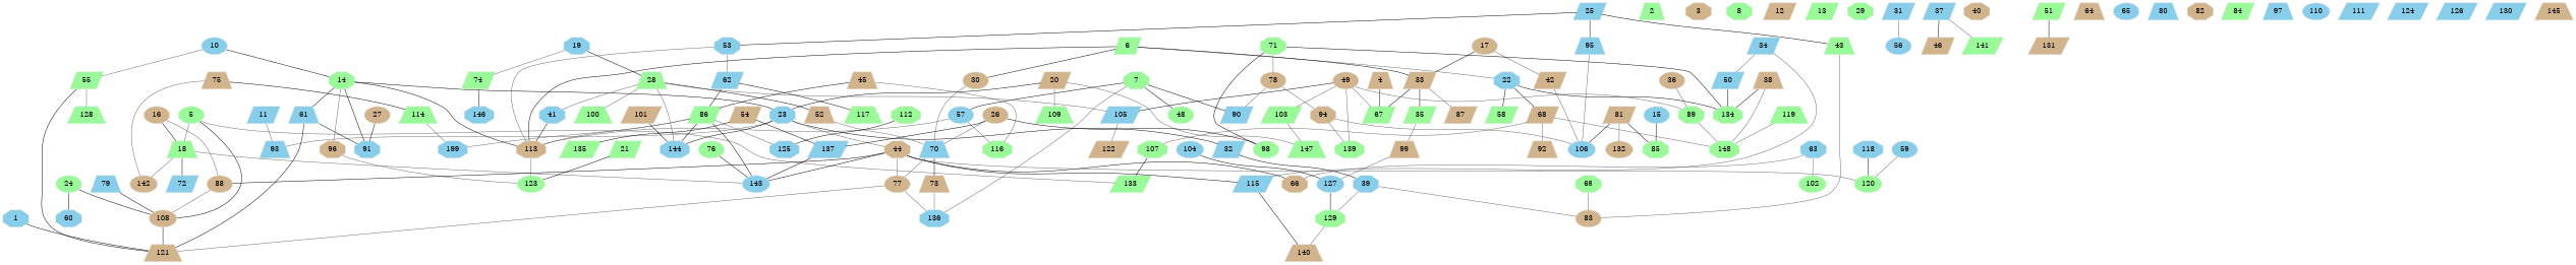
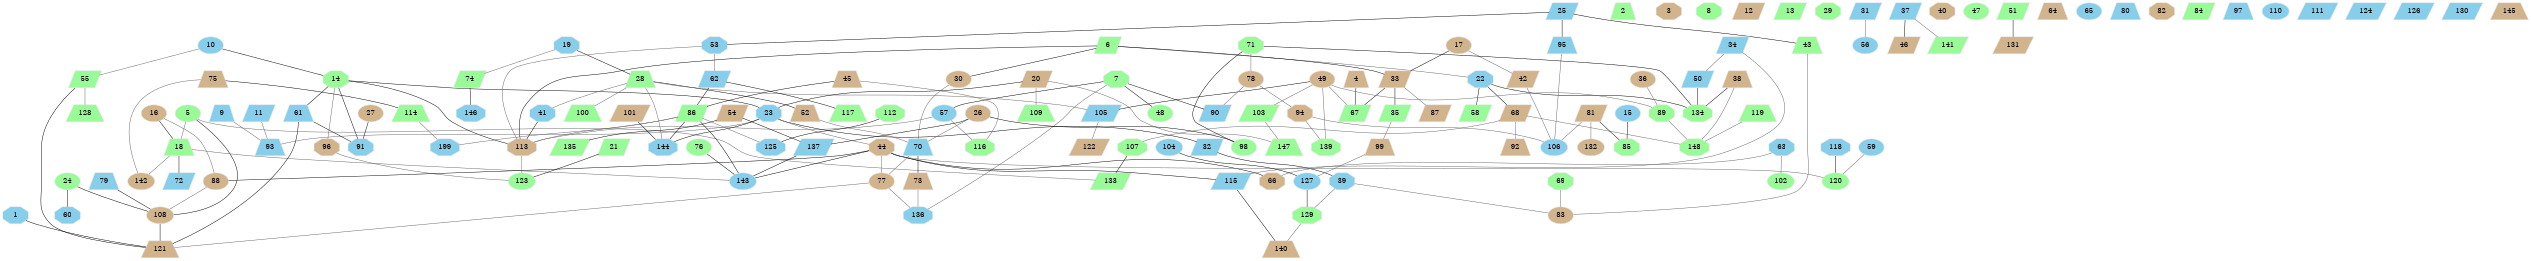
  graph {
    node [color=gray90 fillcolor=skyblue shape=parallelogram style=filled]
    edge [color=gray40]
    1 [shape=octagon]
    121 [fillcolor=tan shape=trapezium]
    2 [fillcolor=palegreen shape=trapezium]
    3 [fillcolor=tan shape=octagon]
    4 [fillcolor=tan shape=trapezium]
    67 [fillcolor=palegreen]
    5 [fillcolor=palegreen shape=ellipse]
    18 [fillcolor=palegreen shape=trapezium]
    108 [fillcolor=tan shape=ellipse]
    133 [fillcolor=palegreen]
    72
    142 [fillcolor=tan shape=ellipse]
    143 [shape=ellipse]
    22 [shape=octagon]
    6 [fillcolor=palegreen]
    30 [fillcolor=tan shape=ellipse]
    33 [fillcolor=tan]
    113 [fillcolor=tan shape=octagon]
    58 [fillcolor=palegreen]
    68 [fillcolor=tan]
    134 [fillcolor=palegreen shape=octagon]
    70 [shape=trapezium]
    35 [fillcolor=palegreen]
    87 [fillcolor=tan]
    123 [fillcolor=palegreen shape=ellipse]
    7 [fillcolor=palegreen shape=octagon]
    48 [fillcolor=palegreen shape=ellipse]
    57 [shape=ellipse]
    90
    136 [shape=octagon]
    116 [fillcolor=palegreen shape=octagon]
    8 [fillcolor=palegreen shape=octagon]
+   9 [shape=trapezium]
    93 [shape=trapezium]
    10 [shape=ellipse]
    14 [fillcolor=palegreen shape=octagon]
    55 [fillcolor=palegreen]
    23 [shape=octagon]
    61 [shape=trapezium]
    91 [shape=octagon]
    96 [fillcolor=tan shape=octagon]
    128 [fillcolor=palegreen shape=trapezium]
    11
    12 [fillcolor=tan]
    13 [fillcolor=palegreen]
    32
    44 [fillcolor=tan shape=octagon]
    144 [shape=octagon]
    15 [shape=ellipse]
    85 [fillcolor=palegreen shape=octagon]
    16 [fillcolor=tan shape=ellipse]
    88 [fillcolor=tan shape=ellipse]
    17 [fillcolor=tan shape=ellipse]
    42 [fillcolor=tan]
    106 [shape=ellipse]
    19 [shape=octagon]
    28 [fillcolor=palegreen shape=trapezium]
    74 [fillcolor=palegreen]
    41 [shape=octagon]
    52 [fillcolor=tan shape=trapezium]
    100 [fillcolor=palegreen shape=trapezium]
    105
    146 [shape=octagon]
    20 [fillcolor=tan]
    109 [fillcolor=palegreen shape=trapezium]
    147 [fillcolor=palegreen shape=trapezium]
    21 [fillcolor=palegreen]
    148 [fillcolor=palegreen shape=octagon]
    92 [fillcolor=tan shape=trapezium]
    107 [fillcolor=palegreen shape=octagon]
    39 [shape=octagon]
    115
    66 [fillcolor=tan shape=octagon]
    77 [fillcolor=tan shape=ellipse]
    120 [fillcolor=palegreen shape=ellipse]
    24 [fillcolor=palegreen shape=ellipse]
    60 [shape=octagon]
    25
    43 [fillcolor=palegreen shape=trapezium]
    53 [shape=octagon]
    95 [shape=trapezium]
    83 [fillcolor=tan shape=ellipse]
    62
    26 [fillcolor=tan shape=ellipse]
    98 [fillcolor=palegreen shape=ellipse]
    137
    73 [fillcolor=tan shape=trapezium]
    27 [fillcolor=tan shape=ellipse]
    122 [fillcolor=tan]
    29 [fillcolor=palegreen shape=octagon]
    31
    56 [shape=ellipse]
    129 [fillcolor=palegreen shape=octagon]
    99 [fillcolor=tan shape=trapezium]
    34
    50
    140 [fillcolor=tan shape=trapezium]
    127 [shape=ellipse]
    36 [fillcolor=tan shape=ellipse]
    89 [fillcolor=palegreen shape=octagon]
    37
    46 [fillcolor=tan]
    141 [fillcolor=palegreen]
    38 [fillcolor=tan shape=trapezium]
    40 [fillcolor=tan shape=octagon]
    45 [fillcolor=tan shape=trapezium]
    86 [fillcolor=palegreen]
    125 [shape=octagon]
    n109 [label=199 shape=octagon]
+   47 [fillcolor=palegreen shape=ellipse]
    49 [fillcolor=tan shape=ellipse]
    103 [fillcolor=palegreen]
    139 [fillcolor=palegreen shape=octagon]
    131 [fillcolor=tan]
    51 [fillcolor=palegreen]
    117 [fillcolor=palegreen shape=trapezium]
    54 [fillcolor=tan]
    135 [fillcolor=palegreen]
    59 [shape=ellipse]
    63 [shape=octagon]
    102 [fillcolor=palegreen shape=ellipse]
    64 [fillcolor=tan shape=trapezium]
    65 [shape=ellipse]
    69 [fillcolor=palegreen shape=octagon]
    71 [fillcolor=palegreen shape=octagon]
    78 [fillcolor=tan shape=ellipse]
    94 [fillcolor=tan shape=octagon]
    75 [fillcolor=tan shape=trapezium]
    114 [fillcolor=palegreen shape=trapezium]
    76 [fillcolor=palegreen shape=ellipse]
    79 [shape=trapezium]
    80 [shape=trapezium]
    81 [fillcolor=tan]
    132 [fillcolor=tan shape=ellipse]
    82 [fillcolor=tan shape=octagon]
    84 [fillcolor=palegreen]
    97 [shape=trapezium]
    101 [fillcolor=tan]
    104 [shape=ellipse]
    110 [shape=ellipse]
    111
    112 [fillcolor=palegreen shape=octagon]
    118 [shape=octagon]
    119 [fillcolor=palegreen shape=trapezium]
    124
    126
    130
    145 [fillcolor=tan shape=trapezium]
    1 -- 121 [color=black]
    4 -- 67 [color=black]
    5 -- 18
    5 -- 108 [color=black]
    5 -- 133
    18 -- 72 [color=black]
    18 -- 142
    18 -- 143
    108 -- 121 [color=black]
    22 -- 58 [color=black]
    22 -- 68 [color=black]
    22 -- 134 [color=black]
    6 -- 22
    6 -- 30 [color=black]
    6 -- 33 [color=black]
    6 -- 113 [color=black]
    30 -- 70
    33 -- 67 [color=black]
    33 -- 35 [color=black]
    33 -- 87
    113 -- 123
    68 -- 148
    68 -- 92
    68 -- 107
    70 -- 77
    70 -- 73 [color=black]
    35 -- 99
    7 -- 48 [color=black]
    7 -- 57 [color=black]
    7 -- 90 [color=black]
    7 -- 136
    57 -- 113
    57 -- 116
+   9 -- 93
    10 -- 14 [color=black]
    10 -- 55
    14 -- 113 [color=black]
    14 -- 23 [color=black]
    14 -- 61 [color=black]
    14 -- 91 [color=black]
    14 -- 96
    55 -- 121 [color=black]
    55 -- 128
    23 -- 93
    23 -- 32 [color=black]
    23 -- 44
    23 -- 144 [color=black]
    61 -- 121 [color=black]
    61 -- 91 [color=black]
    96 -- 123
    11 -- 93
    32 -- 39 [color=black]
    44 -- 143 [color=black]
    44 -- 88 [color=black]
    44 -- 115 [color=black]
    44 -- 66 [color=black]
    44 -- 77
    44 -- 120
    15 -- 85 [color=black]
    16 -- 18 [color=black]
    16 -- 88
    88 -- 108
    17 -- 33 [color=black]
    17 -- 42
    42 -- 106
    19 -- 28 [color=black]
    19 -- 74
    28 -- 144
    28 -- 41
    28 -- 52 [color=black]
    28 -- 100
    28 -- 105
    74 -- 146 [color=black]
    41 -- 113 [color=black]
    52 -- 70
    105 -- 122
    20 -- 23 [color=black]
    20 -- 109
    20 -- 147
    21 -- 123 [color=black]
    107 -- 133 [color=black]
    39 -- 83
    39 -- 129
    115 -- 140 [color=black]
    77 -- 121
    77 -- 136
    24 -- 108 [color=black]
    24 -- 60 [color=black]
    25 -- 43 [color=black]
    25 -- 53 [color=black]
    25 -- 95 [color=black]
    43 -- 83
    53 -- 113
    53 -- 62
    95 -- 106
    62 -- 86 [color=black]
    62 -- 117 [color=black]
    26 -- 70
    26 -- 98 [color=black]
    26 -- 137 [color=black]
    137 -- 143 [color=black]
    73 -- 136
    27 -- 91 [color=black]
    31 -- 56
    129 -- 140
    99 -- 127
    34 -- 115
    34 -- 50
    50 -- 134 [color=black]
    127 -- 129 [color=black]
    36 -- 89
    89 -- 148
    37 -- 46 [color=black]
    37 -- 141
    38 -- 134 [color=black]
    38 -- 148
    45 -- 116
    45 -- 86 [color=black]
    86 -- 143 [color=black]
    86 -- 113
    86 -- 144 [color=black]
    86 -- 125
    86 -- n109
    49 -- 67
    49 -- 105 [color=black]
    49 -- 89
    49 -- 103
    49 -- 139
    103 -- 147
    51 -- 131 [color=black]
    54 -- 137 [color=black]
    54 -- 135 [color=black]
    59 -- 120
    63 -- 66
    63 -- 102
    69 -- 83
    71 -- 134 [color=black]
    71 -- 98 [color=black]
    71 -- 78
    78 -- 90
    78 -- 94
    94 -- 106
    94 -- 139
    75 -- 142
    75 -- 114 [color=black]
    114 -- n109
    76 -- 143 [color=black]
    79 -- 108 [color=black]
    81 -- 85 [color=black]
-   81 -- 106 [color=black]
+   81 -- 106
    81 -- 132
    101 -- 144 [color=black]
    104 -- 127 [color=black]
    112 -- 125 [color=black]
    118 -- 120 [color=black]
    119 -- 148
  }
